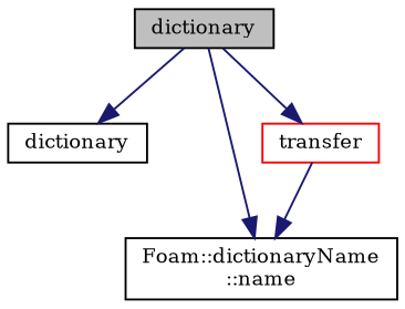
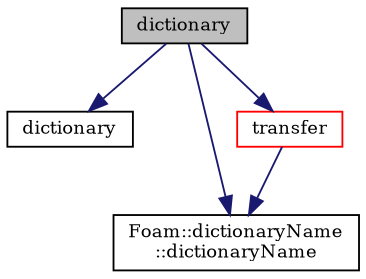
  digraph {
    rankdir=TB
    fontname="DejaVu Serif"
    node [color=black fontname="DejaVu Serif" fontsize=10 shape=record]
    edge [color=midnightblue fontname="DejaVu Serif" fontsize=10 labelfontname=Helvetica labelfontsize=10 style=solid]
    n1 [fillcolor=grey75 fontcolor=black height=0.2 label=dictionary style=filled width=0.4]
    n2 [height=0.2 label=dictionary width=0.4]
-   n3 [height=0.2 label="Foam::dictionaryName\l::name" width=0.4]
+   n3 [height=0.2 label="Foam::dictionaryName\l::dictionaryName" width=0.4]
    n4 [color=red height=0.2 label=transfer width=0.4]
    n1 -> n2
    n1 -> n3
    n1 -> n4
    n4 -> n3
  }
